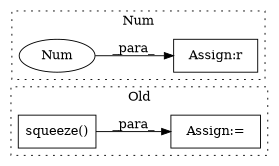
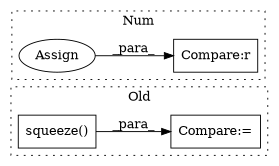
  digraph {
    rankdir=LR
    node [shape=box]
    n1 [a=75 l=31 label="squeeze()" s=3839]
-   n2 [a=68 l=3 label="Assign:=" s=3908]
-   n3 [a=40 l=10 label="Assign:r" s=2004]
-   n4 [a=76 l=1 label=Num s=2013 shape=ellipse]
+   n2 [a=68 l=3 label="Compare:=" s=3908]
+   n3 [a=40 l=10 label="Compare:r" s=2004]
+   n4 [a=76 l=1 label=Assign s=2013 shape=ellipse]
    subgraph cluster_1 {
      label=Old
      style=dotted
      n1
      n2
    }
    subgraph cluster_2 {
      label=Num
      style=dotted
      n3
      n4
    }
    n1 -> n2 [label=_para_]
    n4 -> n3 [label=_para_]
  }
